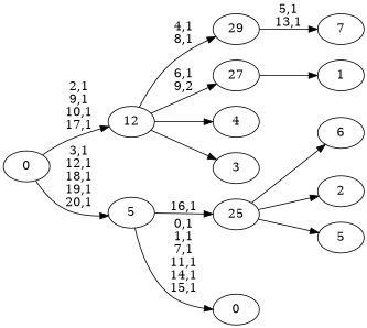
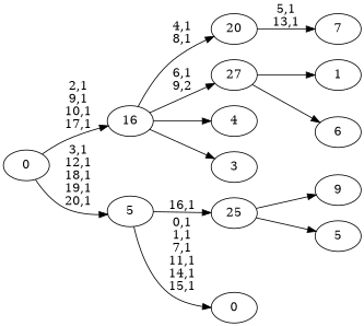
  digraph {
    rankdir=LR
-   n1 [label=2]
+   n1 [label=9]
    n2 [label=7]
    n3 [label=6]
    n4 [label=5]
    25
    n6 [label=4]
    n7 [label=3]
-   20 [label=29]
+   20
    n9 [label=1]
    n10 [label=27]
-   16 [label=12]
+   16
    n12 [label=0]
    5
    0
    25 -> n1
    25 -> n4
    20 -> n2 [label="5,1\n13,1"]
-   25 -> n3
+   n10 -> n3
    n10 -> n9
    16 -> n6
    16 -> n7
    16 -> 20 [label="4,1\n8,1"]
    16 -> n10 [label="6,1\n9,2"]
    5 -> 25 [label="16,1"]
    5 -> n12 [label="0,1\n1,1\n7,1\n11,1\n14,1\n15,1"]
    0 -> 16 [label="2,1\n9,1\n10,1\n17,1"]
    0 -> 5 [label="3,1\n12,1\n18,1\n19,1\n20,1"]
  }
